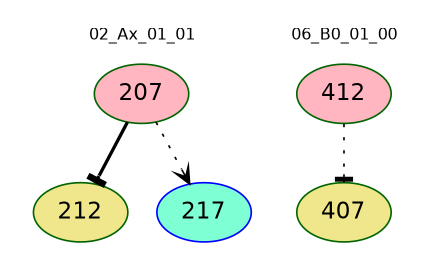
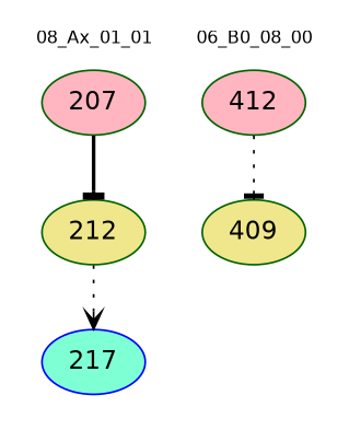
  digraph {
    fontname="DejaVu Sans"
    node [color=darkgreen fillcolor=lightpink fontname="DejaVu Sans" style=filled]
    edge [arrowhead=tee color=black fontname="DejaVu Sans" style=dotted]
    n1 [label=207]
    n2 [fillcolor=khaki label=212]
    n3 [color=blue fillcolor=aquamarine label=217]
    n4 [label=412]
-   n5 [fillcolor=khaki label=407]
+   n5 [fillcolor=khaki label=409]
    subgraph cluster_1 {
      color=white
      fontsize=10
-     label="02_Ax_01_01"
+     label="08_Ax_01_01"
      n1
      n2
      n3
    }
    subgraph cluster_2 {
      color=white
      fontsize=10
-     label="06_B0_01_00"
+     label="06_B0_08_00"
      n4
      n5
    }
    n1 -> n2 [style=bold]
-   n1 -> n3 [arrowhead=vee]
+   n2 -> n3 [arrowhead=vee]
    n4 -> n5
  }
